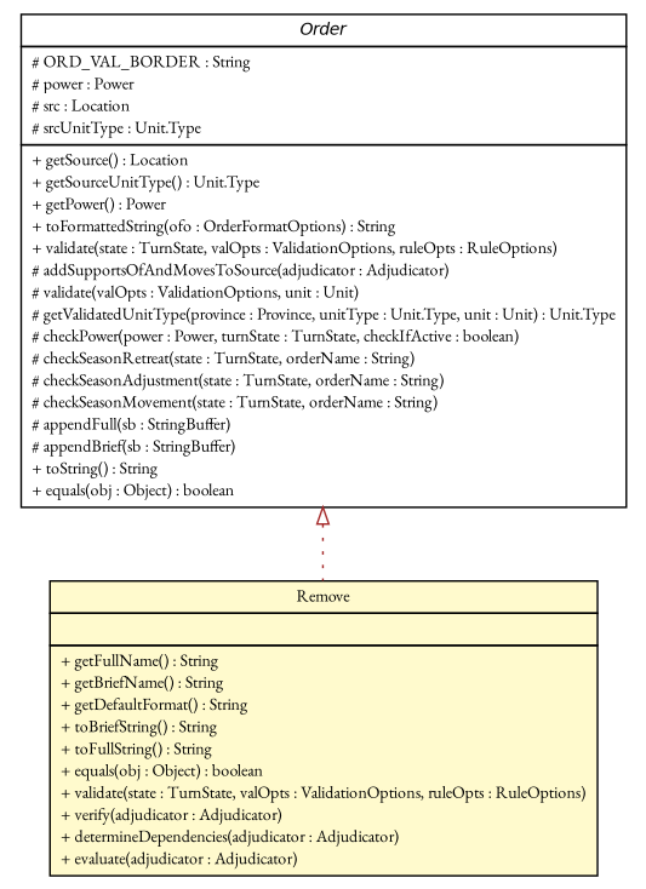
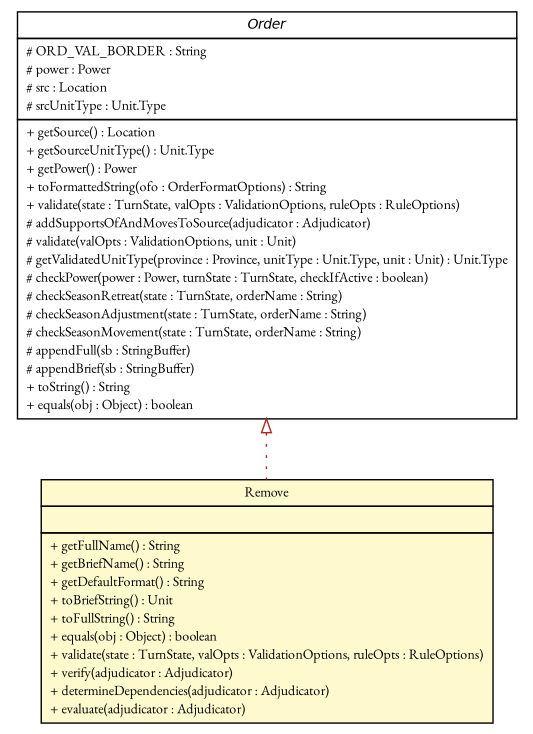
  digraph {
    nodesep=0.25
    ranksep=0.5
    fontname="EB Garamond"
    node [fontcolor=black fontname="EB Garamond" fontsize=10.0 shape=plaintext]
    n1 [label=<<table title="dip.order.Order" border="0" cellborder="1" cellspacing="0" cellpadding="2" port="p" href="./Order.html"> 		<tr><td><table border="0" cellspacing="0" cellpadding="1"> <tr><td align="center" balign="center"><font face="Helvetica-Oblique"> Order </font></td></tr> 		</table></td></tr> 		<tr><td><table border="0" cellspacing="0" cellpadding="1"> <tr><td align="left" balign="left"> # ORD_VAL_BORDER : String </td></tr> <tr><td align="left" balign="left"> # power : Power </td></tr> <tr><td align="left" balign="left"> # src : Location </td></tr> <tr><td align="left" balign="left"> # srcUnitType : Unit.Type </td></tr> 		</table></td></tr> 		<tr><td><table border="0" cellspacing="0" cellpadding="1"> <tr><td align="left" balign="left"> + getSource() : Location </td></tr> <tr><td align="left" balign="left"> + getSourceUnitType() : Unit.Type </td></tr> <tr><td align="left" balign="left"> + getPower() : Power </td></tr> <tr><td align="left" balign="left"> + toFormattedString(ofo : OrderFormatOptions) : String </td></tr> <tr><td align="left" balign="left"> + validate(state : TurnState, valOpts : ValidationOptions, ruleOpts : RuleOptions) </td></tr> <tr><td align="left" balign="left"> # addSupportsOfAndMovesToSource(adjudicator : Adjudicator) </td></tr> <tr><td align="left" balign="left"> # validate(valOpts : ValidationOptions, unit : Unit) </td></tr> <tr><td align="left" balign="left"> # getValidatedUnitType(province : Province, unitType : Unit.Type, unit : Unit) : Unit.Type </td></tr> <tr><td align="left" balign="left"> # checkPower(power : Power, turnState : TurnState, checkIfActive : boolean) </td></tr> <tr><td align="left" balign="left"> # checkSeasonRetreat(state : TurnState, orderName : String) </td></tr> <tr><td align="left" balign="left"> # checkSeasonAdjustment(state : TurnState, orderName : String) </td></tr> <tr><td align="left" balign="left"> # checkSeasonMovement(state : TurnState, orderName : String) </td></tr> <tr><td align="left" balign="left"> # appendFull(sb : StringBuffer) </td></tr> <tr><td align="left" balign="left"> # appendBrief(sb : StringBuffer) </td></tr> <tr><td align="left" balign="left"> + toString() : String </td></tr> <tr><td align="left" balign="left"> + equals(obj : Object) : boolean </td></tr> 		</table></td></tr> 		</table>>]
-   n2 [label=<<table title="dip.order.Remove" border="0" cellborder="1" cellspacing="0" cellpadding="2" port="p" bgcolor="lemonChiffon" href="./Remove.html"> 		<tr><td><table border="0" cellspacing="0" cellpadding="1"> <tr><td align="center" balign="center"> Remove </td></tr> 		</table></td></tr> 		<tr><td><table border="0" cellspacing="0" cellpadding="1"> <tr><td align="left" balign="left">  </td></tr> 		</table></td></tr> 		<tr><td><table border="0" cellspacing="0" cellpadding="1"> <tr><td align="left" balign="left"> + getFullName() : String </td></tr> <tr><td align="left" balign="left"> + getBriefName() : String </td></tr> <tr><td align="left" balign="left"> + getDefaultFormat() : String </td></tr> <tr><td align="left" balign="left"> + toBriefString() : String </td></tr> <tr><td align="left" balign="left"> + toFullString() : String </td></tr> <tr><td align="left" balign="left"> + equals(obj : Object) : boolean </td></tr> <tr><td align="left" balign="left"> + validate(state : TurnState, valOpts : ValidationOptions, ruleOpts : RuleOptions) </td></tr> <tr><td align="left" balign="left"> + verify(adjudicator : Adjudicator) </td></tr> <tr><td align="left" balign="left"> + determineDependencies(adjudicator : Adjudicator) </td></tr> <tr><td align="left" balign="left"> + evaluate(adjudicator : Adjudicator) </td></tr> 		</table></td></tr> 		</table>>]
+   n2 [label=<<table title="dip.order.Remove" border="0" cellborder="1" cellspacing="0" cellpadding="2" port="p" bgcolor="lemonChiffon" href="./Remove.html"> 		<tr><td><table border="0" cellspacing="0" cellpadding="1"> <tr><td align="center" balign="center"> Remove </td></tr> 		</table></td></tr> 		<tr><td><table border="0" cellspacing="0" cellpadding="1"> <tr><td align="left" balign="left">  </td></tr> 		</table></td></tr> 		<tr><td><table border="0" cellspacing="0" cellpadding="1"> <tr><td align="left" balign="left"> + getFullName() : String </td></tr> <tr><td align="left" balign="left"> + getBriefName() : String </td></tr> <tr><td align="left" balign="left"> + getDefaultFormat() : String </td></tr> <tr><td align="left" balign="left"> + toBriefString() : Unit </td></tr> <tr><td align="left" balign="left"> + toFullString() : String </td></tr> <tr><td align="left" balign="left"> + equals(obj : Object) : boolean </td></tr> <tr><td align="left" balign="left"> + validate(state : TurnState, valOpts : ValidationOptions, ruleOpts : RuleOptions) </td></tr> <tr><td align="left" balign="left"> + verify(adjudicator : Adjudicator) </td></tr> <tr><td align="left" balign="left"> + determineDependencies(adjudicator : Adjudicator) </td></tr> <tr><td align="left" balign="left"> + evaluate(adjudicator : Adjudicator) </td></tr> 		</table></td></tr> 		</table>>]
    n1 -> n2 [arrowtail=empty dir=back fontname="EB Garamond" fontsize=10 headport=p labelfontname=Helvetica labelfontsize=10 tailport=p color=brown style=dotted]
  }
